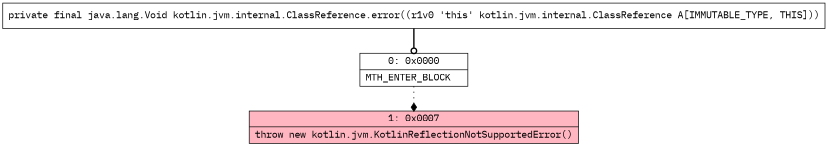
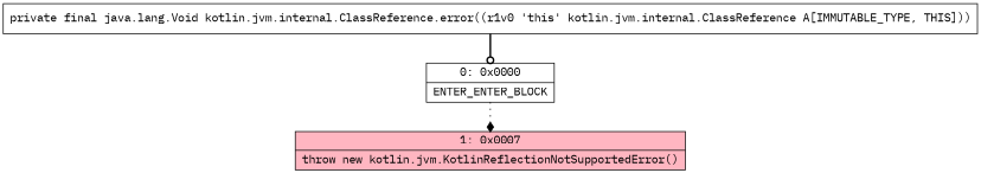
  digraph {
    fontname="IBM Plex Mono"
    node [shape=record style=filled fillcolor=white fontname="IBM Plex Mono"]
    edge [fontname="IBM Plex Mono"]
-   n1 [label="{0\:\ 0x0000|MTH_ENTER_BLOCK\l}"]
+   n1 [label="{0\:\ 0x0000|ENTER_ENTER_BLOCK\l}"]
    n2 [label="{1\:\ 0x0007|throw new kotlin.jvm.KotlinReflectionNotSupportedError()\l}" fillcolor=lightpink]
    n3 [label="{private final java.lang.Void kotlin.jvm.internal.ClassReference.error((r1v0 'this' kotlin.jvm.internal.ClassReference A[IMMUTABLE_TYPE, THIS])) }"]
    n1 -> n2 [style=dotted arrowhead=diamond]
    n3 -> n1 [style=bold arrowhead=odot]
  }
